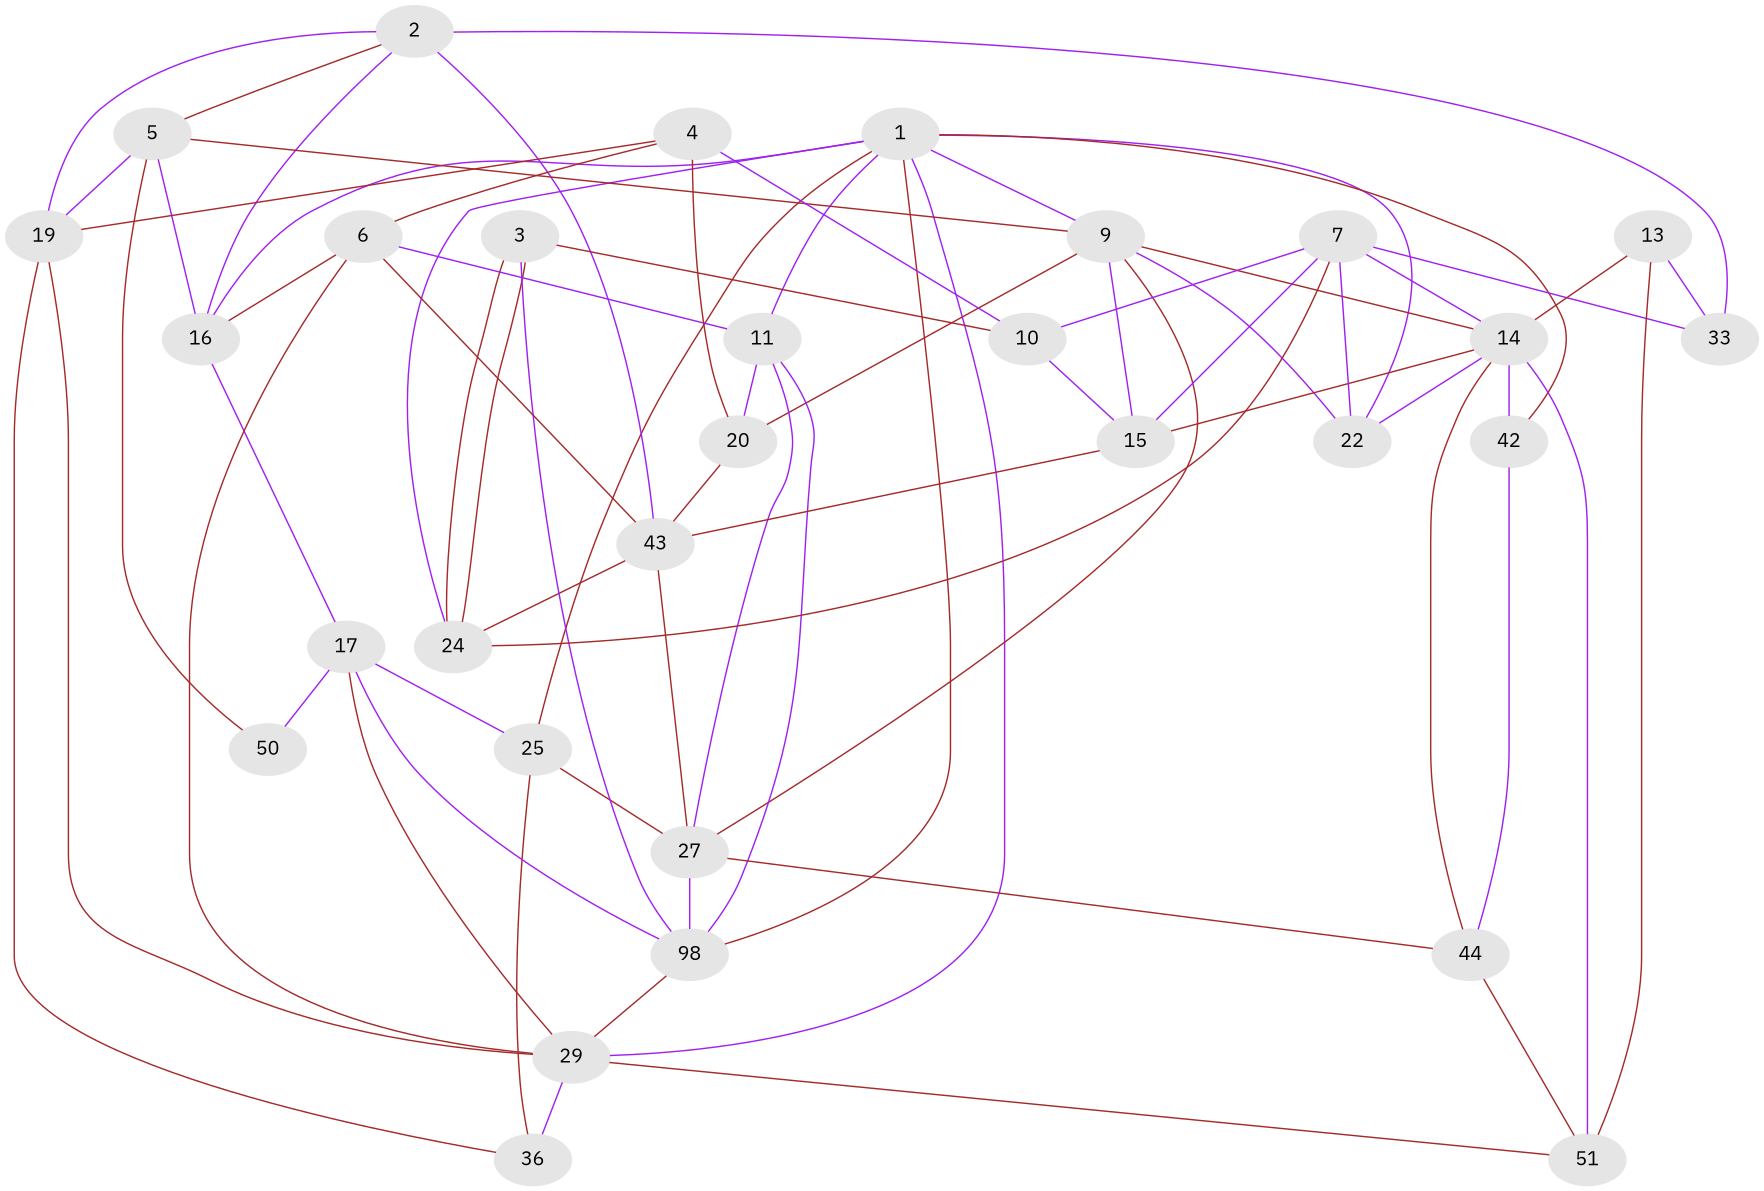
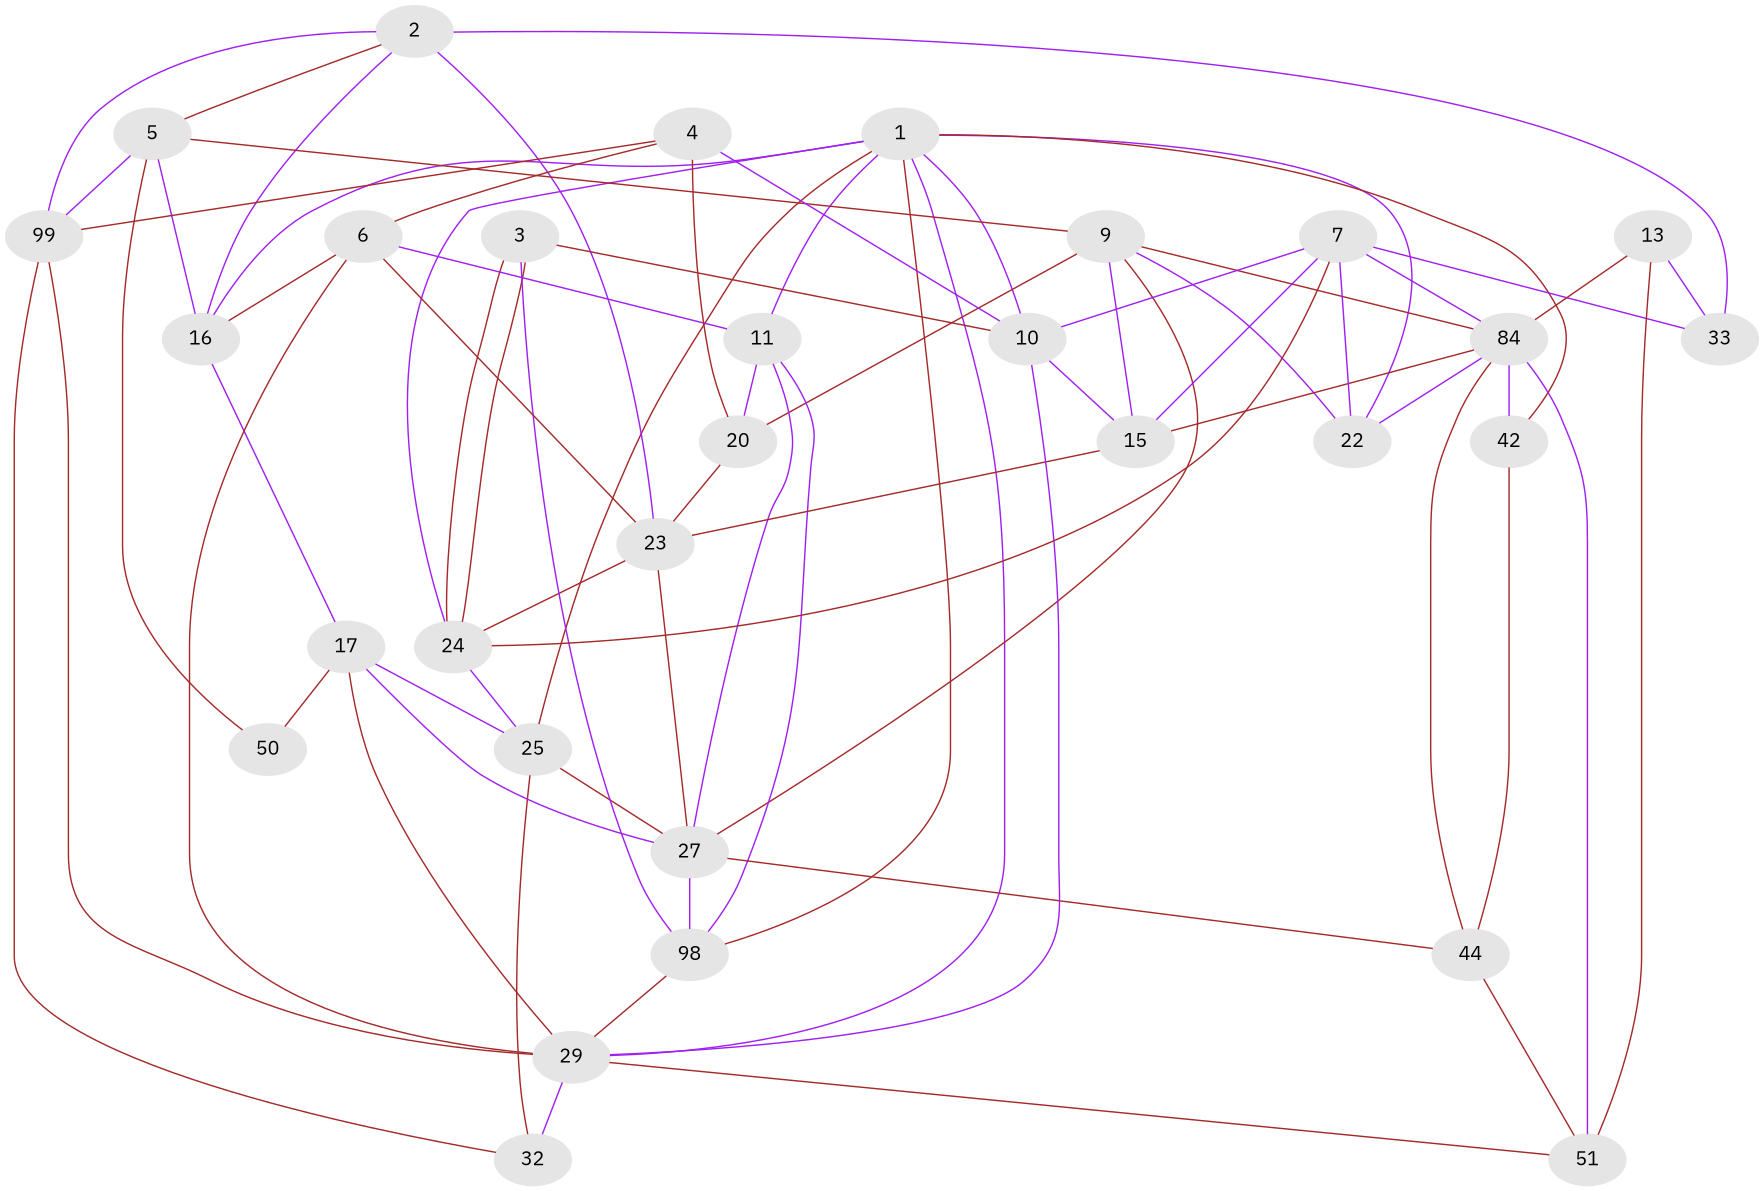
  graph {
    fontname="IBM Plex Sans"
    node [color=gray90 fontname="IBM Plex Sans" style=filled]
    edge [color=purple fontname="IBM Plex Sans"]
    1 [super="+8"]
    9 [super="+18"]
    11 [super="+12"]
    16 [super="+43"]
    22 [super="+41"]
    24 [super="+47"]
    n7 [label=98 super="+34"]
    29 [super="+37"]
    42
    25
    20
-   14 [super="+46"]
+   14 [super="+46" label=84]
    15 [super="+48"]
    27 [super="+38"]
    17 [super="+31"]
    50
    51
-   32 [super="+40" label=36]
+   32 [super="+40"]
    44 [super="+49"]
    2 [super="+39"]
    5
-   19 [super="+26"]
-   23 [super="+45" label=43]
+   19 [super="+26" label=99]
+   23 [super="+45"]
    33 [super="+35"]
    10 [super="+36"]
    3
    6 [super="+21"]
    4
    7 [super="+30"]
    13
-   1 -- 9
+   1 -- 10
    1 -- 11
    1 -- 16
    1 -- 22
    1 -- 24
    1 -- n7 [color=brown]
    1 -- 29
    1 -- 42 [color=brown]
    1 -- 25 [color=brown]
    9 -- 22
    9 -- 20 [color=brown]
    9 -- 14 [color=brown]
    9 -- 15
    9 -- 27 [color=brown]
    11 -- n7
    11 -- 20
    11 -- 27
    16 -- 17
+   24 -- 25
    n7 -- 29 [color=brown]
    29 -- 51 [color=brown]
    29 -- 32 [weight=2]
-   42 -- 44
+   42 -- 44 [color=brown]
    25 -- 27 [color=brown]
    25 -- 32 [color=brown]
    20 -- 23 [color=brown]
    14 -- 22
    14 -- 42
    14 -- 15 [color=brown]
    14 -- 51 [weight=2]
    14 -- 44 [color=brown]
    15 -- 23 [color=brown]
    27 -- n7 [weight=2]
    27 -- 44 [color=brown]
-   17 -- n7
+   17 -- 27
    17 -- 29 [color=brown weight=2]
    17 -- 25
-   17 -- 50
+   17 -- 50 [color=brown]
    44 -- 51 [color=brown]
    2 -- 16
    2 -- 5 [color=brown]
    2 -- 19
    2 -- 23 [weight=2]
    2 -- 33
    5 -- 9 [color=brown]
    5 -- 16
    5 -- 50 [color=brown]
    5 -- 19
    19 -- 29 [color=brown]
    19 -- 32 [color=brown]
    23 -- 24 [color=brown]
    23 -- 27 [color=brown]
+   10 -- 29
    10 -- 15
    3 -- 24 [color=brown]
    3 -- 24 [color=brown]
    3 -- n7
    3 -- 10 [color=brown]
    6 -- 11
    6 -- 16 [color=brown]
    6 -- 29 [color=brown]
    6 -- 23 [color=brown]
    4 -- 20 [color=brown]
    4 -- 19 [color=brown]
    4 -- 10
    4 -- 6 [color=brown]
    7 -- 22
    7 -- 24 [color=brown]
    7 -- 14
    7 -- 15
    7 -- 33
    7 -- 10
    13 -- 14 [color=brown]
    13 -- 51 [color=brown]
    13 -- 33
  }
